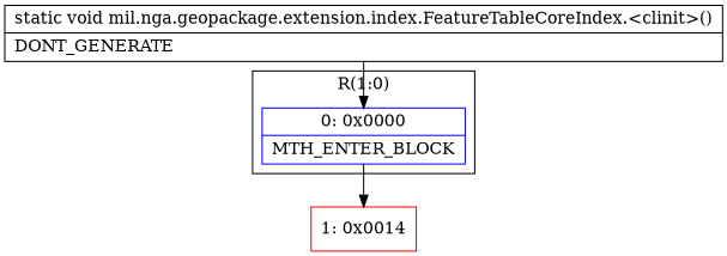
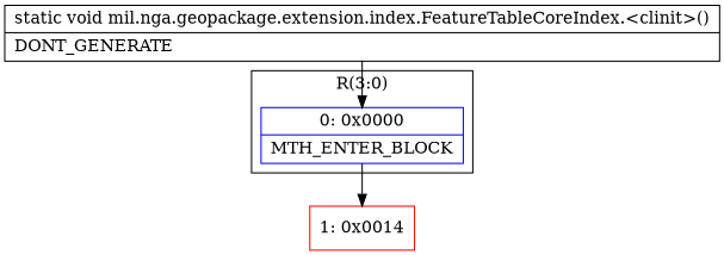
  digraph {
    node [shape=record]
    n1 [color=blue label="{0\:\ 0x0000|MTH_ENTER_BLOCK\l}"]
    n2 [color=red label="{1\:\ 0x0014}"]
    n3 [label="{static void mil.nga.geopackage.extension.index.FeatureTableCoreIndex.\<clinit\>()  | DONT_GENERATE\l}"]
    subgraph cluster_1 {
-     label="R(1:0)"
+     label="R(3:0)"
      n1
    }
    n1 -> n2
    n3 -> n1
  }
